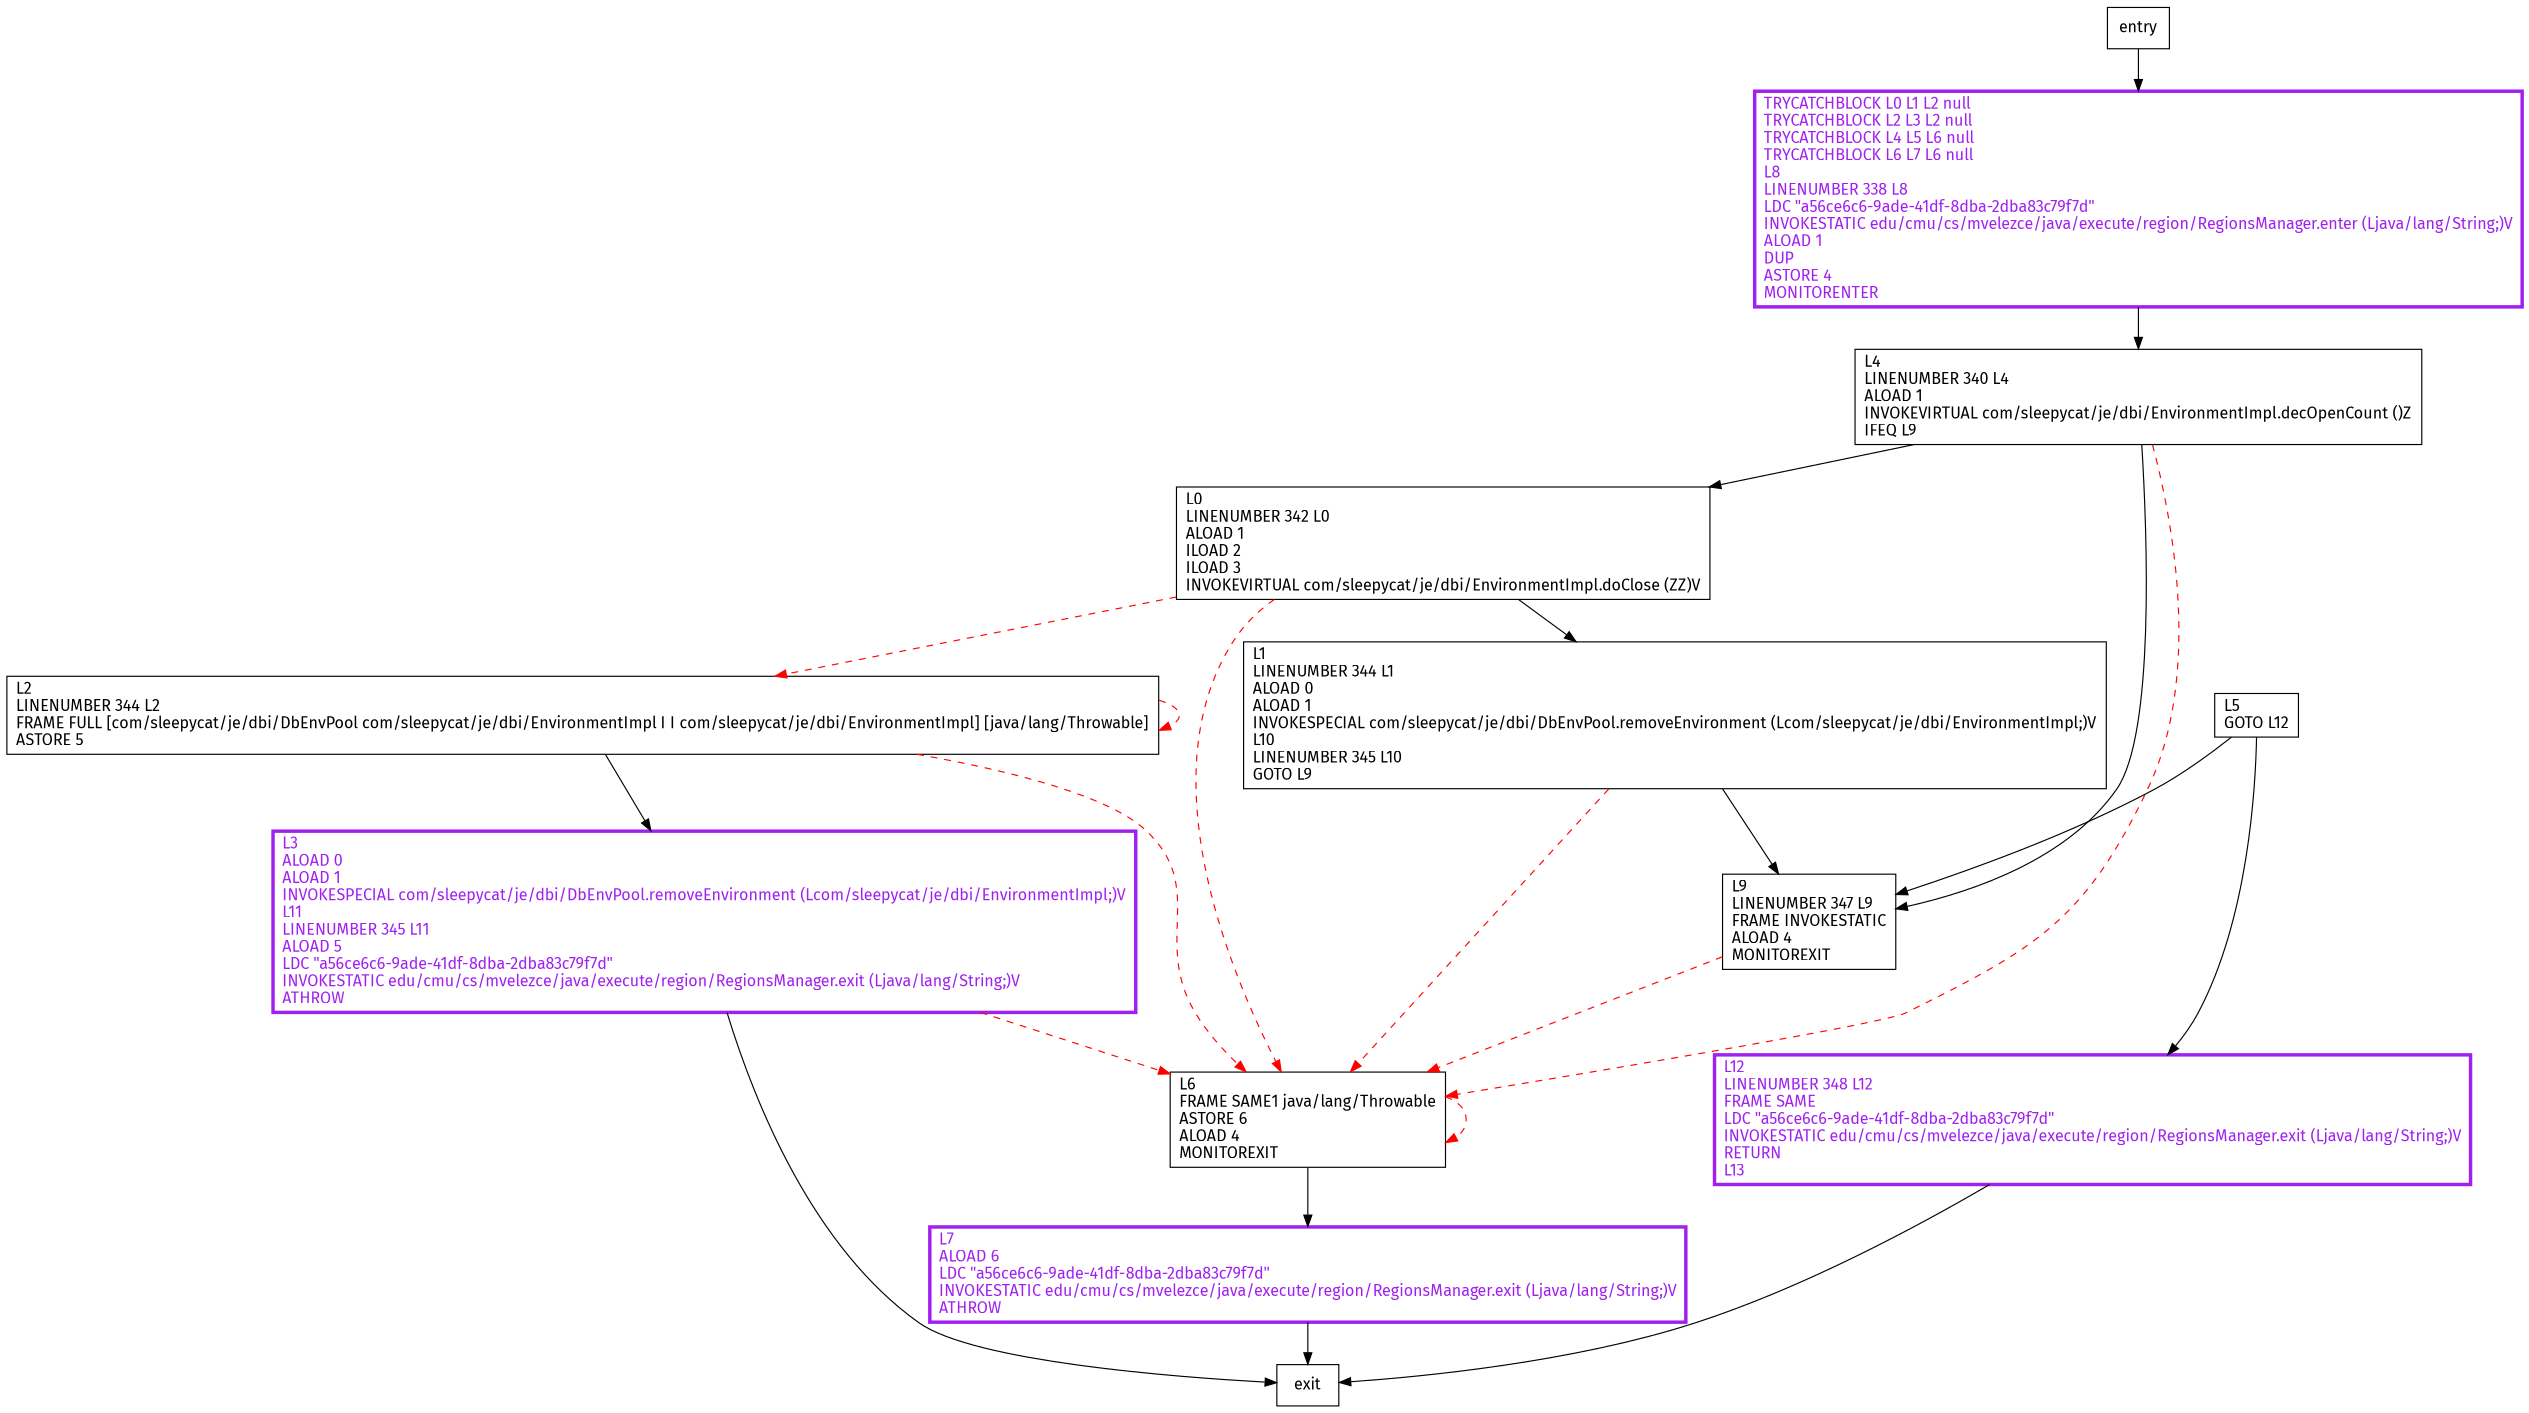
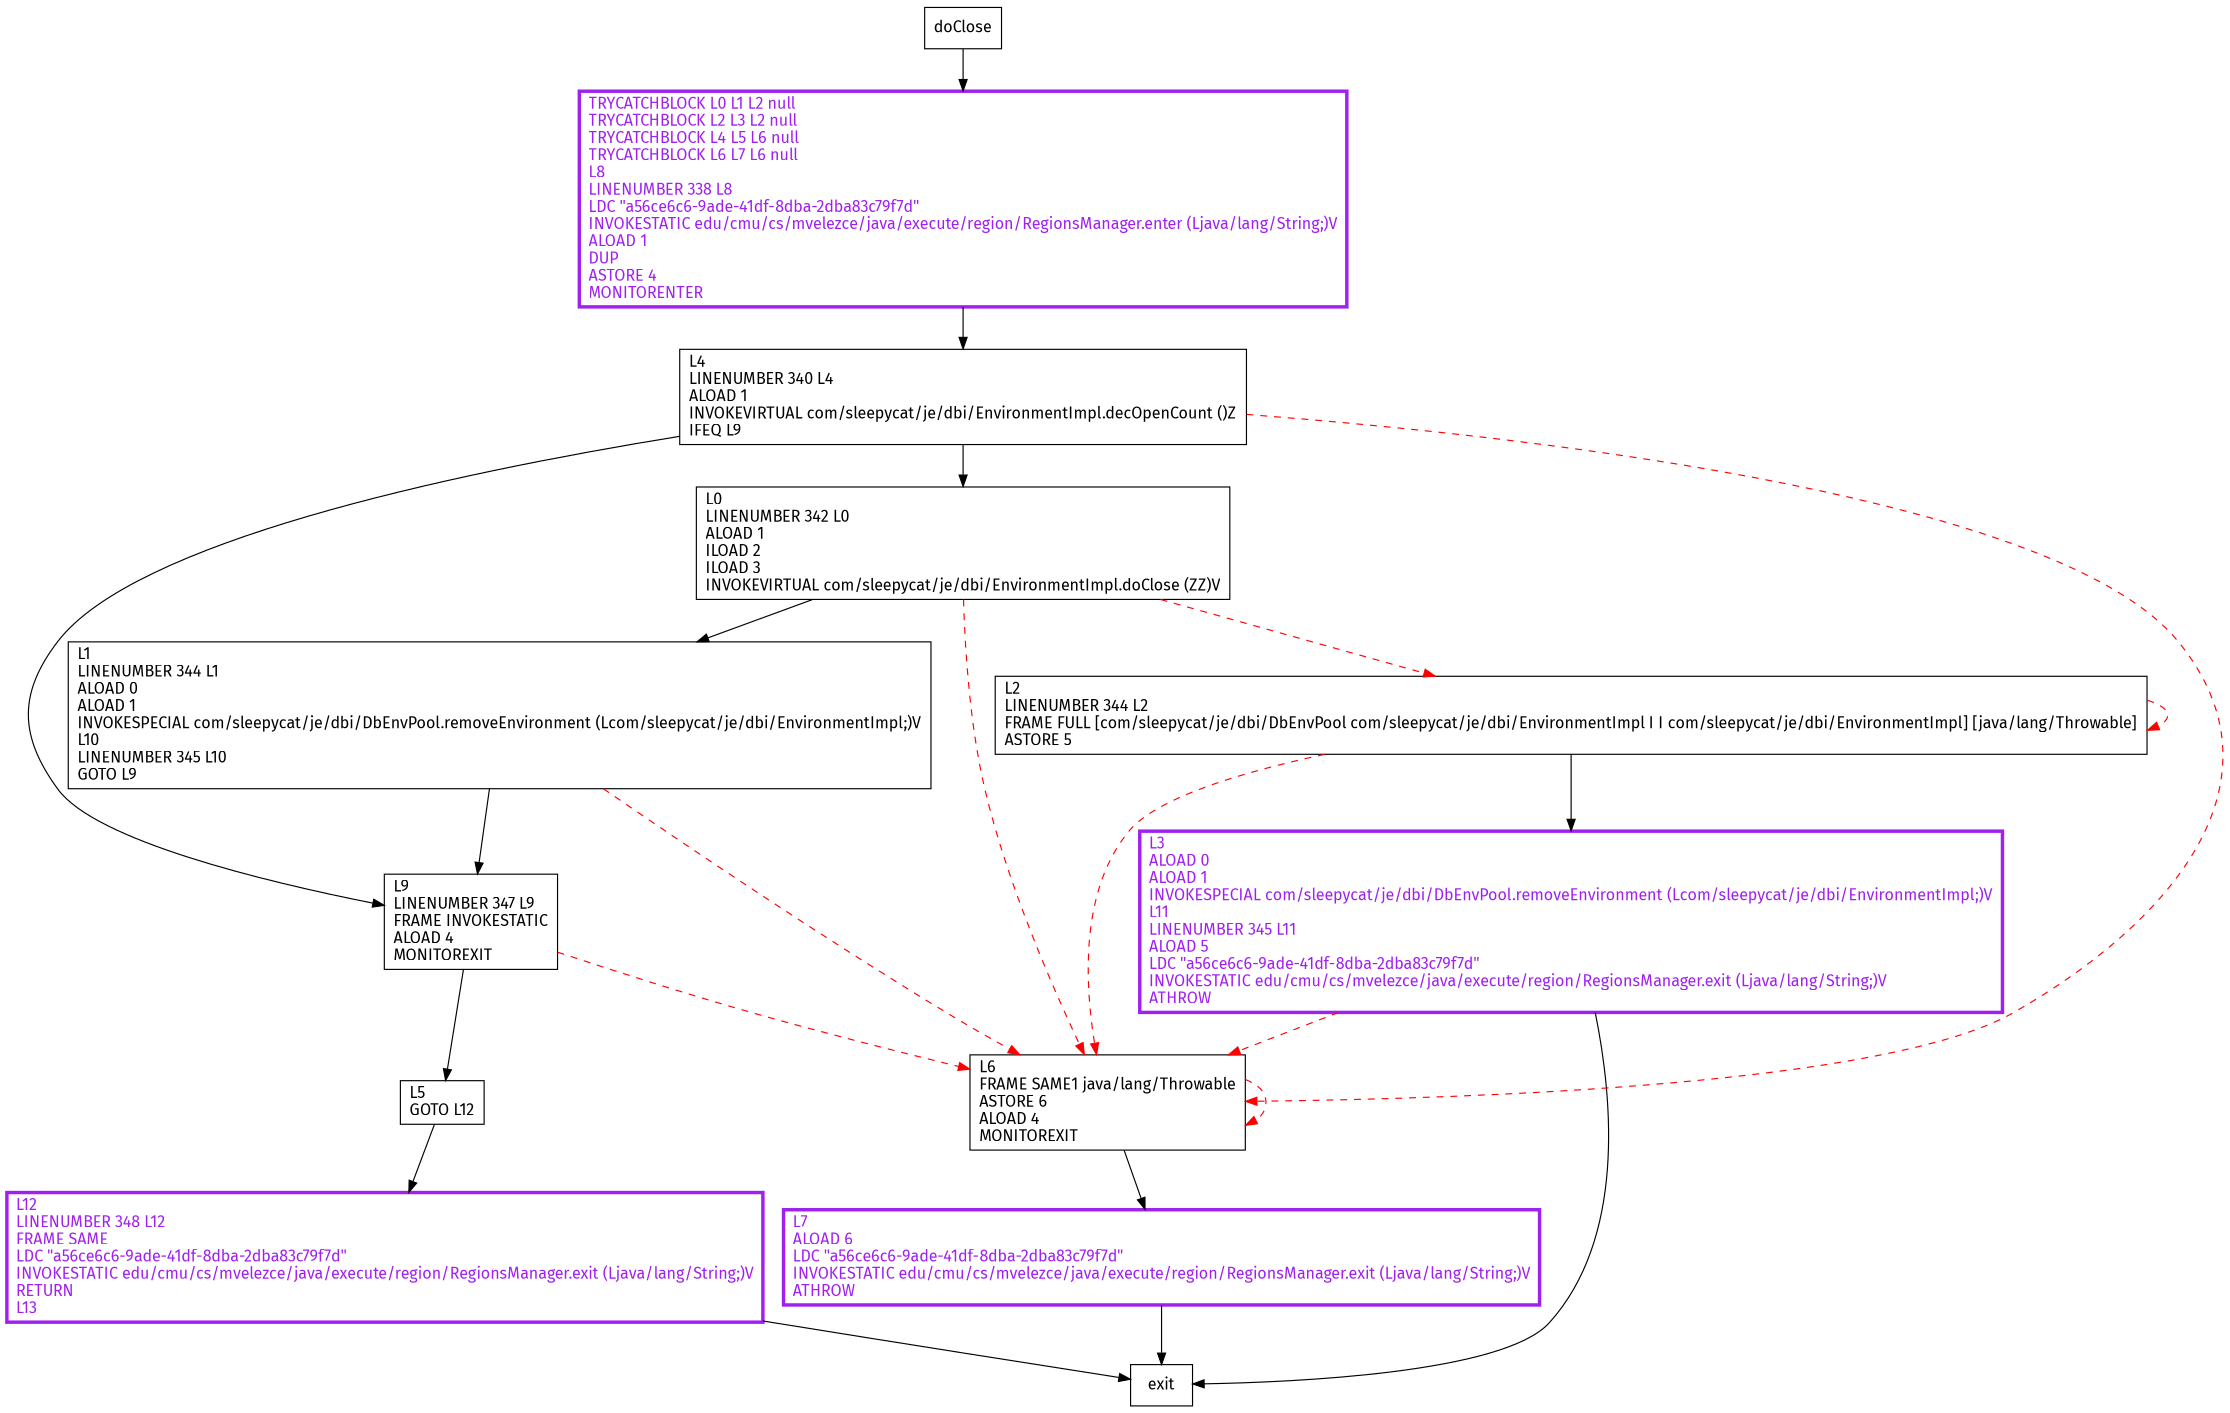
  digraph {
    fontname="Fira Sans"
    node [fontname="Fira Sans" shape=record]
    edge [fontname="Fira Sans"]
    n1 [label="L0\lLINENUMBER 342 L0\lALOAD 1\lILOAD 2\lILOAD 3\lINVOKEVIRTUAL com/sleepycat/je/dbi/EnvironmentImpl.doClose (ZZ)V\l"]
    n2 [label="L6\lFRAME SAME1 java/lang/Throwable\lASTORE 6\lALOAD 4\lMONITOREXIT\l"]
    n3 [label="L2\lLINENUMBER 344 L2\lFRAME FULL [com/sleepycat/je/dbi/DbEnvPool com/sleepycat/je/dbi/EnvironmentImpl I I com/sleepycat/je/dbi/EnvironmentImpl] [java/lang/Throwable]\lASTORE 5\l"]
    n4 [label="L1\lLINENUMBER 344 L1\lALOAD 0\lALOAD 1\lINVOKESPECIAL com/sleepycat/je/dbi/DbEnvPool.removeEnvironment (Lcom/sleepycat/je/dbi/EnvironmentImpl;)V\lL10\lLINENUMBER 345 L10\lGOTO L9\l"]
    n5 [color=purple fontcolor=purple label="L7\lALOAD 6\lLDC \"a56ce6c6-9ade-41df-8dba-2dba83c79f7d\"\lINVOKESTATIC edu/cmu/cs/mvelezce/java/execute/region/RegionsManager.exit (Ljava/lang/String;)V\lATHROW\l" penwidth=3]
    n6 [color=purple fontcolor=purple label="L3\lALOAD 0\lALOAD 1\lINVOKESPECIAL com/sleepycat/je/dbi/DbEnvPool.removeEnvironment (Lcom/sleepycat/je/dbi/EnvironmentImpl;)V\lL11\lLINENUMBER 345 L11\lALOAD 5\lLDC \"a56ce6c6-9ade-41df-8dba-2dba83c79f7d\"\lINVOKESTATIC edu/cmu/cs/mvelezce/java/execute/region/RegionsManager.exit (Ljava/lang/String;)V\lATHROW\l" penwidth=3]
    n7 [label="L9\lLINENUMBER 347 L9\lFRAME INVOKESTATIC\lALOAD 4\lMONITOREXIT\l"]
    n8 [label="L4\lLINENUMBER 340 L4\lALOAD 1\lINVOKEVIRTUAL com/sleepycat/je/dbi/EnvironmentImpl.decOpenCount ()Z\lIFEQ L9\l"]
    n9 [label="L5\lGOTO L12\l"]
    exit
    n11 [color=purple fontcolor=purple label="L12\lLINENUMBER 348 L12\lFRAME SAME\lLDC \"a56ce6c6-9ade-41df-8dba-2dba83c79f7d\"\lINVOKESTATIC edu/cmu/cs/mvelezce/java/execute/region/RegionsManager.exit (Ljava/lang/String;)V\lRETURN\lL13\l" penwidth=3]
    n12 [color=purple fontcolor=purple label="TRYCATCHBLOCK L0 L1 L2 null\lTRYCATCHBLOCK L2 L3 L2 null\lTRYCATCHBLOCK L4 L5 L6 null\lTRYCATCHBLOCK L6 L7 L6 null\lL8\lLINENUMBER 338 L8\lLDC \"a56ce6c6-9ade-41df-8dba-2dba83c79f7d\"\lINVOKESTATIC edu/cmu/cs/mvelezce/java/execute/region/RegionsManager.enter (Ljava/lang/String;)V\lALOAD 1\lDUP\lASTORE 4\lMONITORENTER\l" penwidth=3]
-   entry
+   entry [label=doClose]
    n1 -> n2 [color=red style=dashed]
    n1 -> n3 [color=red style=dashed]
    n1 -> n4
    n2 -> n2 [color=red style=dashed]
    n2 -> n5
    n3 -> n2 [color=red style=dashed]
    n3 -> n3 [color=red style=dashed]
    n3 -> n6
    n4 -> n2 [color=red style=dashed]
    n4 -> n7
    n5 -> exit
    n6 -> n2 [color=red style=dashed]
    n6 -> exit
    n7 -> n2 [color=red style=dashed]
-   n9 -> n7
+   n7 -> n9
    n8 -> n1
    n8 -> n2 [color=red style=dashed]
    n8 -> n7
    n9 -> n11
    n11 -> exit
    n12 -> n8
    entry -> n12
  }
